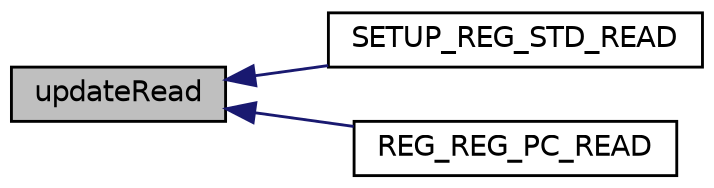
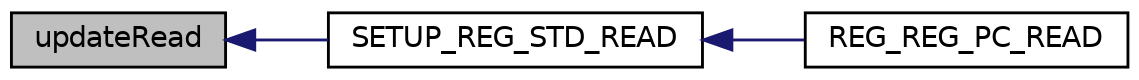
  digraph {
    rankdir=LR
    node [color=black fillcolor=white fontname=Helvetica fontsize=10 shape=record style=filled]
    edge [color=midnightblue dir=back fontname=Helvetica fontsize=10 labelfontname=Helvetica labelfontsize=10 style=solid]
    n1 [fillcolor=grey75 fontcolor=black height=0.2 label=updateRead width=0.4]
    n2 [height=0.2 label=SETUP_REG_STD_READ width=0.4]
    n3 [height=0.2 label=REG_REG_PC_READ width=0.4]
    n1 -> n2
-   n1 -> n3
+   n2 -> n3
  }
